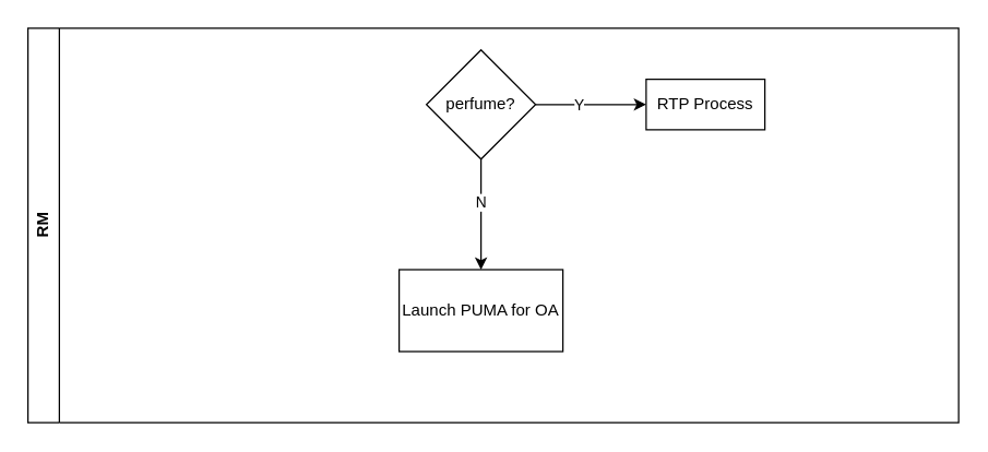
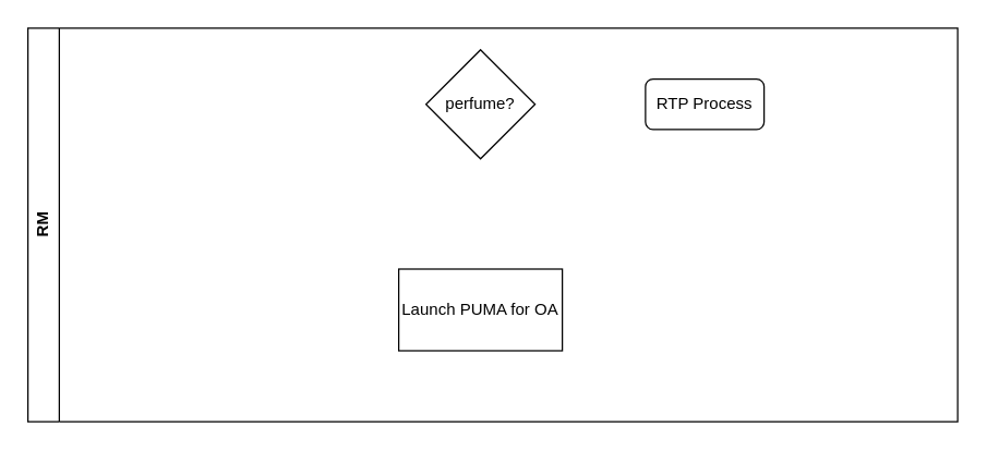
  <mxCell id="0" />
  <mxCell id="1" parent="0" />
  <mxCell id="2" value="RM" style="swimlane;horizontal=0;whiteSpace=wrap;html=1;" vertex="1" parent="1"><mxGeometry x="20" y="20" width="682" height="289" as="geometry" /></mxCell>
- <mxCell id="3" value="" style="edgeStyle=orthogonalEdgeStyle;rounded=0;orthogonalLoop=1;jettySize=auto;html=1;entryX=0.5;entryY=0;entryDx=0;entryDy=0;" edge="1" parent="2" source="5" target="9"><mxGeometry relative="1" as="geometry"><mxPoint x="332" y="147" as="targetPoint" /></mxGeometry></mxCell>
- <mxCell id="4" value="N" style="edgeLabel;html=1;align=center;verticalAlign=middle;resizable=0;points=[];" vertex="1" connectable="0" parent="3"><mxGeometry x="-0.226" y="-1" relative="1" as="geometry"><mxPoint as="offset" /></mxGeometry></mxCell>
  <mxCell id="5" value="perfume?" style="rhombus;whiteSpace=wrap;html=1;rounded=0;" vertex="1" parent="2"><mxGeometry x="292" y="16" width="80" height="80" as="geometry" /></mxCell>
- <mxCell id="6" value="RTP Process" style="whiteSpace=wrap;html=1;rounded=0;" vertex="1" parent="2"><mxGeometry x="453" y="37.5" width="87" height="37" as="geometry" /></mxCell>
- <mxCell id="7" value="" style="edgeStyle=orthogonalEdgeStyle;rounded=0;orthogonalLoop=1;jettySize=auto;html=1;" edge="1" parent="2" source="5" target="6"><mxGeometry relative="1" as="geometry" /></mxCell>
- <mxCell id="8" value="Y" style="edgeLabel;html=1;align=center;verticalAlign=middle;resizable=0;points=[];" vertex="1" connectable="0" parent="7"><mxGeometry x="-0.246" relative="1" as="geometry"><mxPoint as="offset" /></mxGeometry></mxCell>
+ <mxCell id="6" value="RTP Process" style="whiteSpace=wrap;html=1;rounded=1;" vertex="1" parent="2"><mxGeometry x="453" y="37.5" width="87" height="37" as="geometry" /></mxCell>
  <mxCell id="9" value="Launch PUMA for OA" style="rounded=0;whiteSpace=wrap;html=1;" vertex="1" parent="2"><mxGeometry x="272" y="177" width="120" height="60" as="geometry" /></mxCell>
